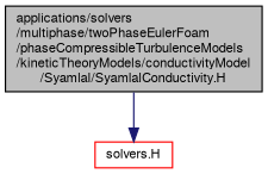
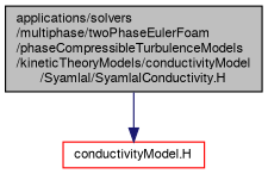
  digraph {
    node [fontname=FreeSans fontsize=10 shape=record]
    n1 [color=black fillcolor=grey75 fontcolor=black height=0.2 label="applications/solvers\l/multiphase/twoPhaseEulerFoam\l/phaseCompressibleTurbulenceModels\l/kineticTheoryModels/conductivityModel\l/Syamlal/SyamlalConductivity.H" style=filled width=0.4]
-   n2 [color=red height=0.2 label="solvers.H" width=0.4]
+   n2 [color=red height=0.2 label="conductivityModel.H" width=0.4]
    n1 -> n2 [color=midnightblue fontname=FreeSans fontsize=10 labelfontname=FreeSans labelfontsize=10 style=solid]
  }
